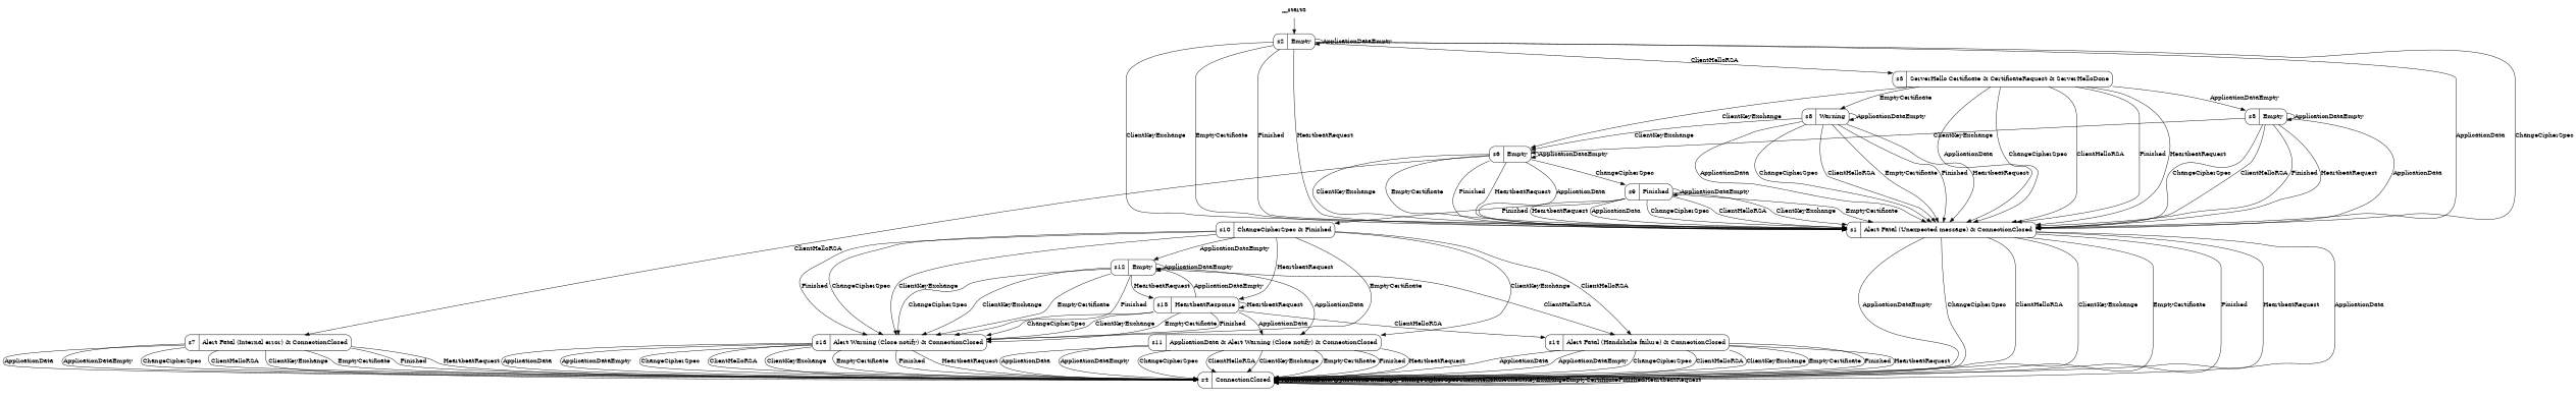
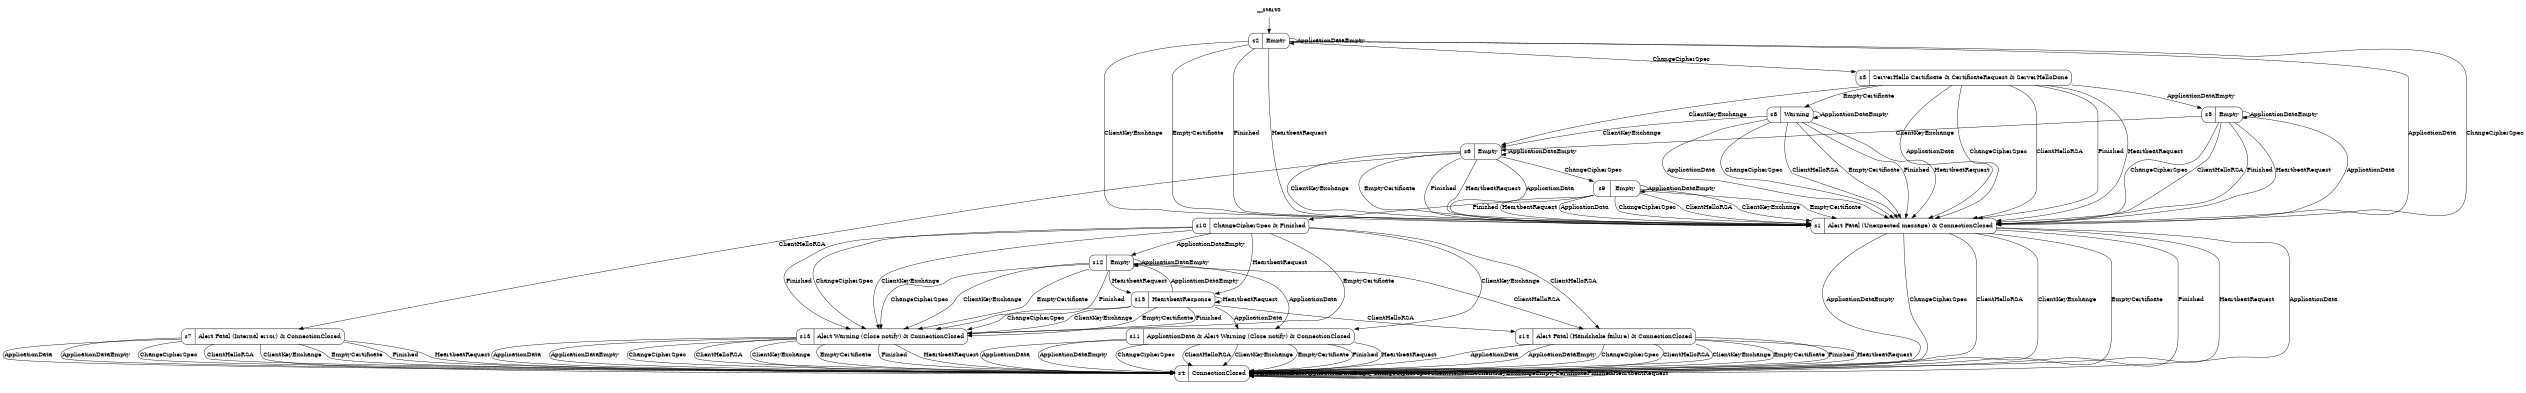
  digraph {
    node [shape=record style=rounded]
    n1 [label="s1|Alert Fatal (Unexpected message) & ConnectionClosed"]
    n2 [label="s4|ConnectionClosed"]
    n3 [label="s2|Empty"]
    n4 [label="s3|ServerHello Certificate & CertificateRequest & ServerHelloDone"]
    n5 [label="s5|Empty"]
    n6 [label="s6|Empty"]
    n7 [label="s8|Warning"]
    n8 [label="s7|Alert Fatal (Internal error) & ConnectionClosed"]
-   n9 [label="s9|Finished"]
+   n9 [label="s9|Empty"]
    n10 [label="s10|ChangeCipherSpec & Finished"]
    n11 [label="s11|ApplicationData & Alert Warning (Close notify) & ConnectionClosed"]
    n12 [label="s12|Empty"]
    n13 [label="s13|Alert Warning (Close notify) & ConnectionClosed"]
    n14 [label="s14|Alert Fatal (Handshake failure) & ConnectionClosed"]
    n15 [label="s15|HeartbeatResponse"]
    n16 [label=__start3 shape=none style=""]
    n1 -> n2 [label=ApplicationData]
    n1 -> n2 [label=ApplicationDataEmpty]
    n1 -> n2 [label=ChangeCipherSpec]
    n1 -> n2 [label=ClientHelloRSA]
    n1 -> n2 [label=ClientKeyExchange]
    n1 -> n2 [label=EmptyCertificate]
    n1 -> n2 [label=Finished]
    n1 -> n2 [label=HeartbeatRequest]
    n2 -> n2 [label=ApplicationData]
    n2 -> n2 [label=ApplicationDataEmpty]
    n2 -> n2 [label=ChangeCipherSpec]
    n2 -> n2 [label=ClientHelloRSA]
    n2 -> n2 [label=ClientKeyExchange]
    n2 -> n2 [label=EmptyCertificate]
    n2 -> n2 [label=Finished]
    n2 -> n2 [label=HeartbeatRequest]
    n3 -> n1 [label=ApplicationData]
    n3 -> n1 [label=ChangeCipherSpec]
    n3 -> n1 [label=ClientKeyExchange]
    n3 -> n1 [label=EmptyCertificate]
    n3 -> n1 [label=Finished]
    n3 -> n1 [label=HeartbeatRequest]
    n3 -> n3 [label=ApplicationDataEmpty]
-   n3 -> n4 [label=ClientHelloRSA]
+   n3 -> n4 [label=ChangeCipherSpec]
    n4 -> n1 [label=ApplicationData]
    n4 -> n1 [label=ChangeCipherSpec]
    n4 -> n1 [label=ClientHelloRSA]
    n4 -> n1 [label=Finished]
    n4 -> n1 [label=HeartbeatRequest]
    n4 -> n5 [label=ApplicationDataEmpty]
    n4 -> n6 [label=ClientKeyExchange]
    n4 -> n7 [label=EmptyCertificate]
    n5 -> n1 [label=ApplicationData]
    n5 -> n1 [label=ChangeCipherSpec]
    n5 -> n1 [label=ClientHelloRSA]
    n5 -> n1 [label=Finished]
    n5 -> n1 [label=HeartbeatRequest]
    n5 -> n5 [label=ApplicationDataEmpty]
    n5 -> n6 [label=ClientKeyExchange]
    n6 -> n1 [label=ApplicationData]
    n6 -> n1 [label=ClientKeyExchange]
    n6 -> n1 [label=EmptyCertificate]
    n6 -> n1 [label=Finished]
    n6 -> n1 [label=HeartbeatRequest]
    n6 -> n6 [label=ApplicationDataEmpty]
    n6 -> n8 [label=ClientHelloRSA]
    n6 -> n9 [label=ChangeCipherSpec]
    n7 -> n1 [label=ApplicationData]
    n7 -> n1 [label=ChangeCipherSpec]
    n7 -> n1 [label=ClientHelloRSA]
    n7 -> n1 [label=EmptyCertificate]
    n7 -> n1 [label=Finished]
    n7 -> n1 [label=HeartbeatRequest]
    n7 -> n6 [label=ClientKeyExchange]
    n7 -> n7 [label=ApplicationDataEmpty]
    n8 -> n2 [label=ApplicationData]
    n8 -> n2 [label=ApplicationDataEmpty]
    n8 -> n2 [label=ChangeCipherSpec]
    n8 -> n2 [label=ClientHelloRSA]
    n8 -> n2 [label=ClientKeyExchange]
    n8 -> n2 [label=EmptyCertificate]
    n8 -> n2 [label=Finished]
    n8 -> n2 [label=HeartbeatRequest]
    n9 -> n1 [label=ApplicationData]
    n9 -> n1 [label=ChangeCipherSpec]
    n9 -> n1 [label=ClientHelloRSA]
    n9 -> n1 [label=ClientKeyExchange]
    n9 -> n1 [label=EmptyCertificate]
    n9 -> n1 [label=HeartbeatRequest]
    n9 -> n9 [label=ApplicationDataEmpty]
    n9 -> n10 [label=Finished]
    n10 -> n11 [label=ClientKeyExchange]
    n10 -> n12 [label=ApplicationDataEmpty]
    n10 -> n13 [label=ChangeCipherSpec]
    n10 -> n13 [label=ClientKeyExchange]
    n10 -> n13 [label=EmptyCertificate]
    n10 -> n13 [label=Finished]
    n10 -> n14 [label=ClientHelloRSA]
    n10 -> n15 [label=HeartbeatRequest]
    n11 -> n2 [label=ApplicationData]
    n11 -> n2 [label=ApplicationDataEmpty]
    n11 -> n2 [label=ChangeCipherSpec]
    n11 -> n2 [label=ClientHelloRSA]
    n11 -> n2 [label=ClientKeyExchange]
    n11 -> n2 [label=EmptyCertificate]
    n11 -> n2 [label=Finished]
    n11 -> n2 [label=HeartbeatRequest]
    n12 -> n11 [label=ApplicationData]
    n12 -> n12 [label=ApplicationDataEmpty]
    n12 -> n13 [label=ChangeCipherSpec]
    n12 -> n13 [label=ClientKeyExchange]
    n12 -> n13 [label=EmptyCertificate]
    n12 -> n13 [label=Finished]
    n12 -> n14 [label=ClientHelloRSA]
    n12 -> n15 [label=HeartbeatRequest]
    n13 -> n2 [label=ApplicationData]
    n13 -> n2 [label=ApplicationDataEmpty]
    n13 -> n2 [label=ChangeCipherSpec]
    n13 -> n2 [label=ClientHelloRSA]
    n13 -> n2 [label=ClientKeyExchange]
    n13 -> n2 [label=EmptyCertificate]
    n13 -> n2 [label=Finished]
    n13 -> n2 [label=HeartbeatRequest]
    n14 -> n2 [label=ApplicationData]
    n14 -> n2 [label=ApplicationDataEmpty]
    n14 -> n2 [label=ChangeCipherSpec]
    n14 -> n2 [label=ClientHelloRSA]
    n14 -> n2 [label=ClientKeyExchange]
    n14 -> n2 [label=EmptyCertificate]
    n14 -> n2 [label=Finished]
    n14 -> n2 [label=HeartbeatRequest]
    n15 -> n11 [label=ApplicationData]
    n15 -> n12 [label=ApplicationDataEmpty]
    n15 -> n13 [label=ChangeCipherSpec]
    n15 -> n13 [label=ClientKeyExchange]
    n15 -> n13 [label=EmptyCertificate]
    n15 -> n13 [label=Finished]
    n15 -> n14 [label=ClientHelloRSA]
    n15 -> n15 [label=HeartbeatRequest]
    n16 -> n3
  }
